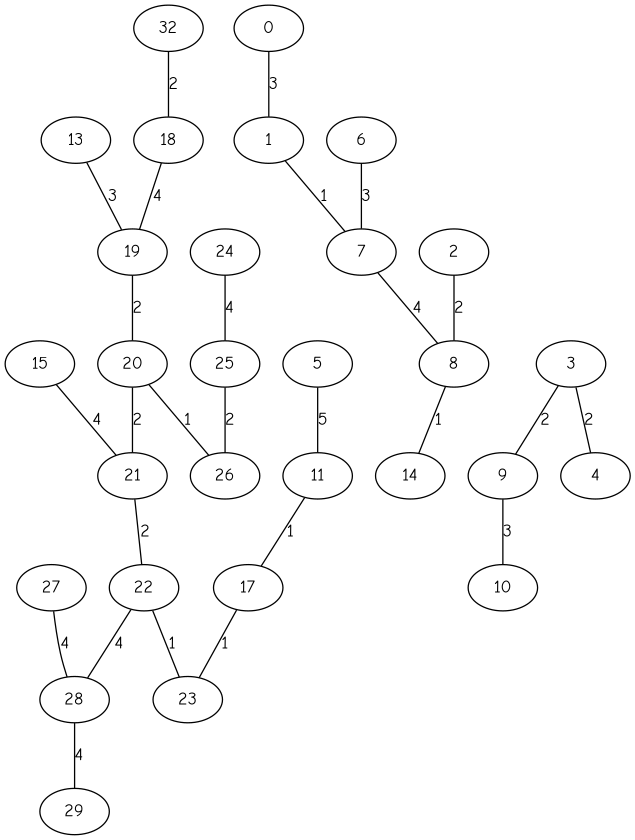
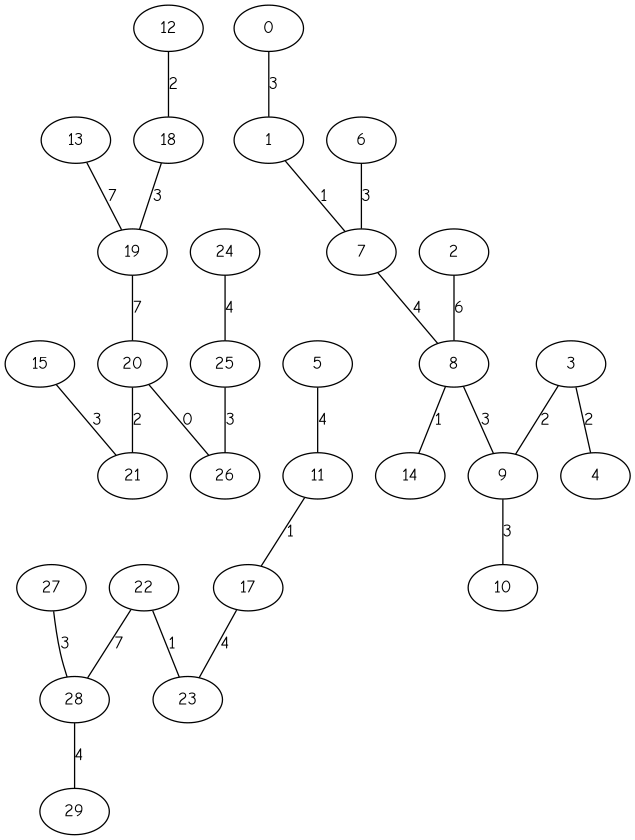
  graph {
    fontname="Comic Neue"
    node [fontname="Comic Neue"]
    edge [fontname="Comic Neue"]
    21
    22
    28
    23
    27
    29
    5
    11
    17
    0
    1
    7
    25
    26
    8
    6
    20
    14
    9
    13
    19
    10
    3
    4
-   12 [label=32]
+   12
    18
    2
    24
    15
-   21 -- 22 [label=2]
-   22 -- 28 [label=4]
+   22 -- 28 [label=7]
    22 -- 23 [label=1]
    28 -- 29 [label=4]
-   27 -- 28 [label=4]
-   5 -- 11 [label=5]
+   27 -- 28 [label=3]
+   5 -- 11 [label=4]
    11 -- 17 [label=1]
-   17 -- 23 [label=1]
+   17 -- 23 [label=4]
    0 -- 1 [label=3]
    1 -- 7 [label=1]
    7 -- 8 [label=4]
-   25 -- 26 [label=2]
+   25 -- 26 [label=3]
    8 -- 14 [label=1]
+   8 -- 9 [label=3]
    6 -- 7 [label=3]
    20 -- 21 [label=2]
-   20 -- 26 [label=1]
+   20 -- 26 [label=0]
    9 -- 10 [label=3]
-   13 -- 19 [label=3]
-   19 -- 20 [label=2]
+   13 -- 19 [label=7]
+   19 -- 20 [label=7]
    3 -- 9 [label=2]
    3 -- 4 [label=2]
    12 -- 18 [label=2]
-   18 -- 19 [label=4]
-   2 -- 8 [label=2]
+   18 -- 19 [label=3]
+   2 -- 8 [label=6]
    24 -- 25 [label=4]
-   15 -- 21 [label=4]
+   15 -- 21 [label=3]
  }
